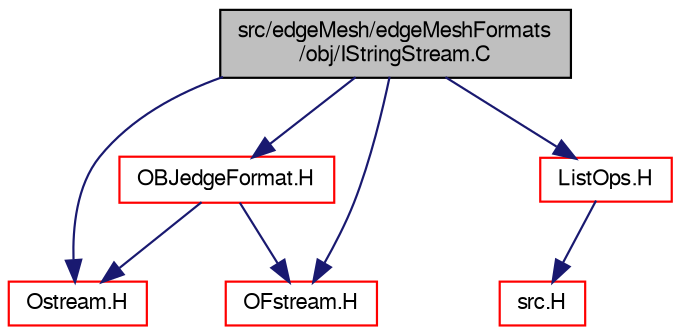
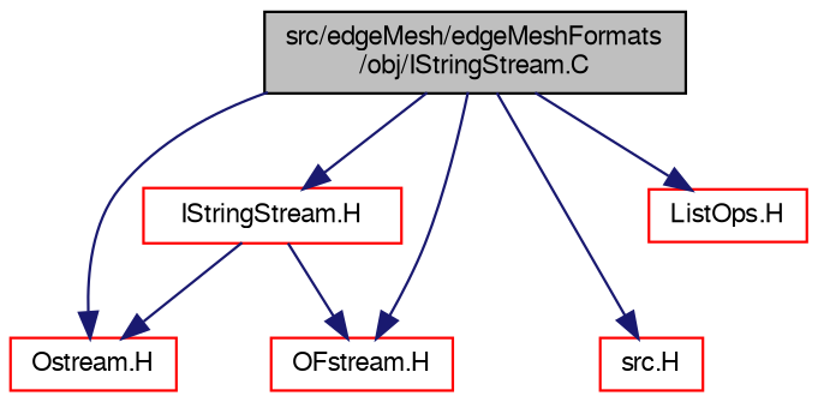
  digraph {
    node [color=red fontname=FreeSans fontsize=10 shape=record]
    edge [color=midnightblue fontname=FreeSans fontsize=10 labelfontname=FreeSans labelfontsize=10 style=solid]
    n1 [color=black fillcolor=grey75 fontcolor=black height=0.2 label="src/edgeMesh/edgeMeshFormats\l/obj/IStringStream.C" style=filled width=0.4]
-   n2 [height=0.2 label="OBJedgeFormat.H" width=0.4]
+   n2 [height=0.2 label="IStringStream.H" width=0.4]
    n3 [height=0.2 label="Ostream.H" width=0.4]
    n4 [height=0.2 label="OFstream.H" width=0.4]
    n5 [height=0.2 label="src.H" width=0.4]
    n6 [height=0.2 label="ListOps.H" width=0.4]
    n1 -> n2
    n1 -> n3
    n1 -> n4
-   n6 -> n5
+   n1 -> n5
    n1 -> n6
    n2 -> n3
    n2 -> n4
  }
